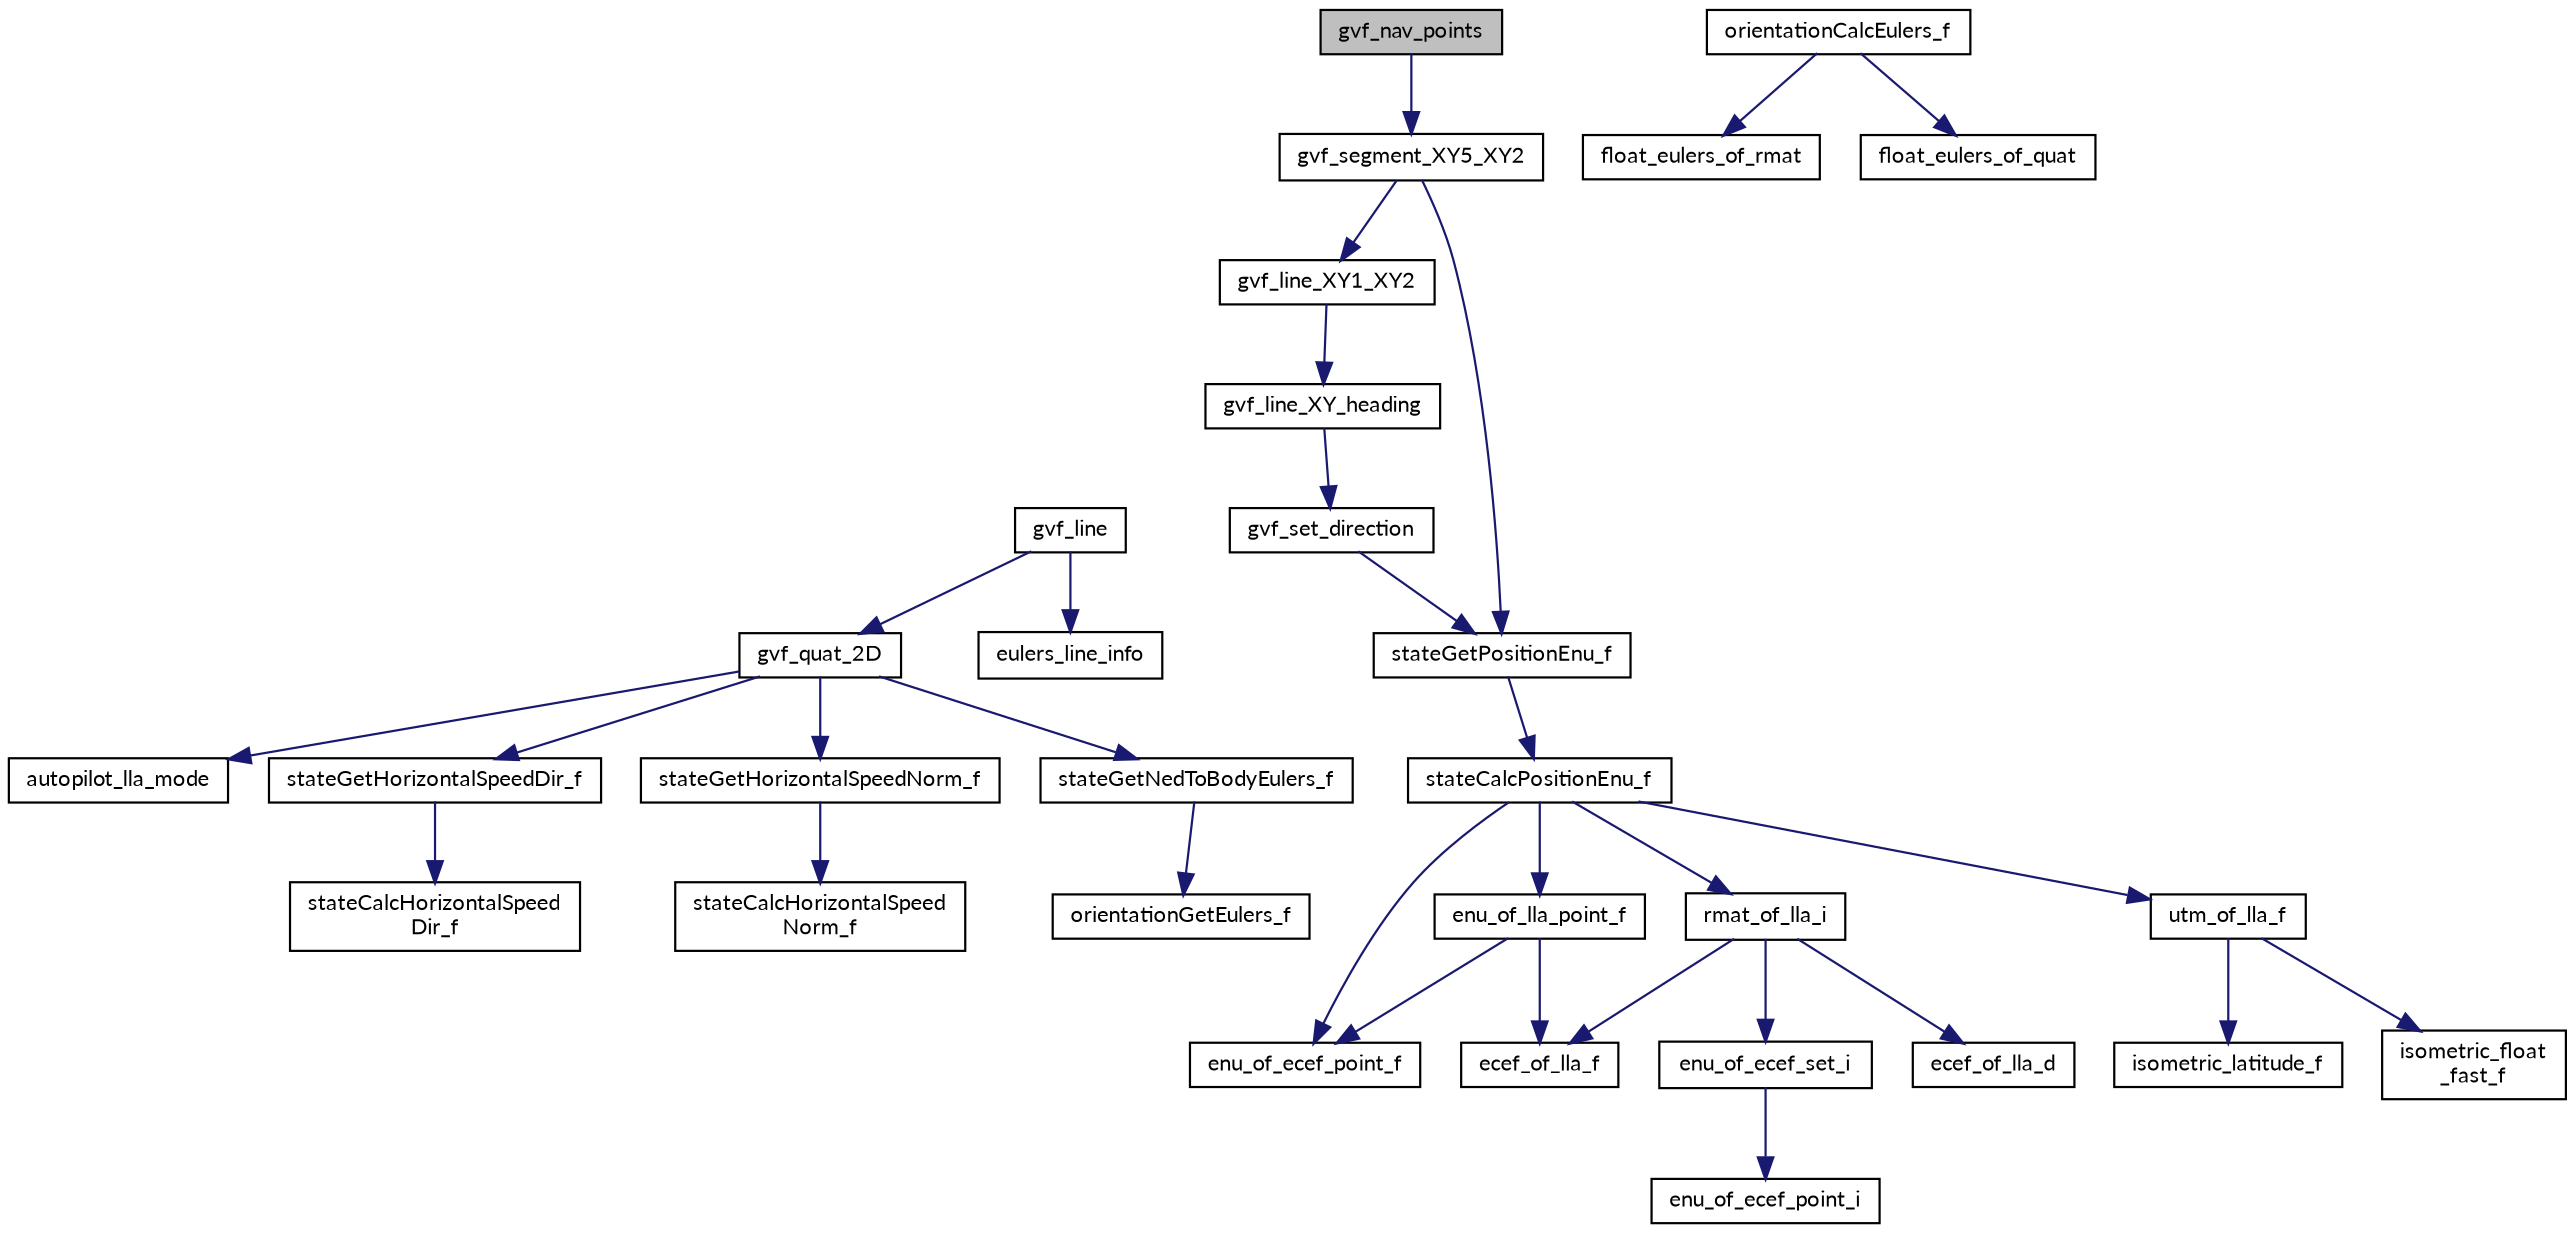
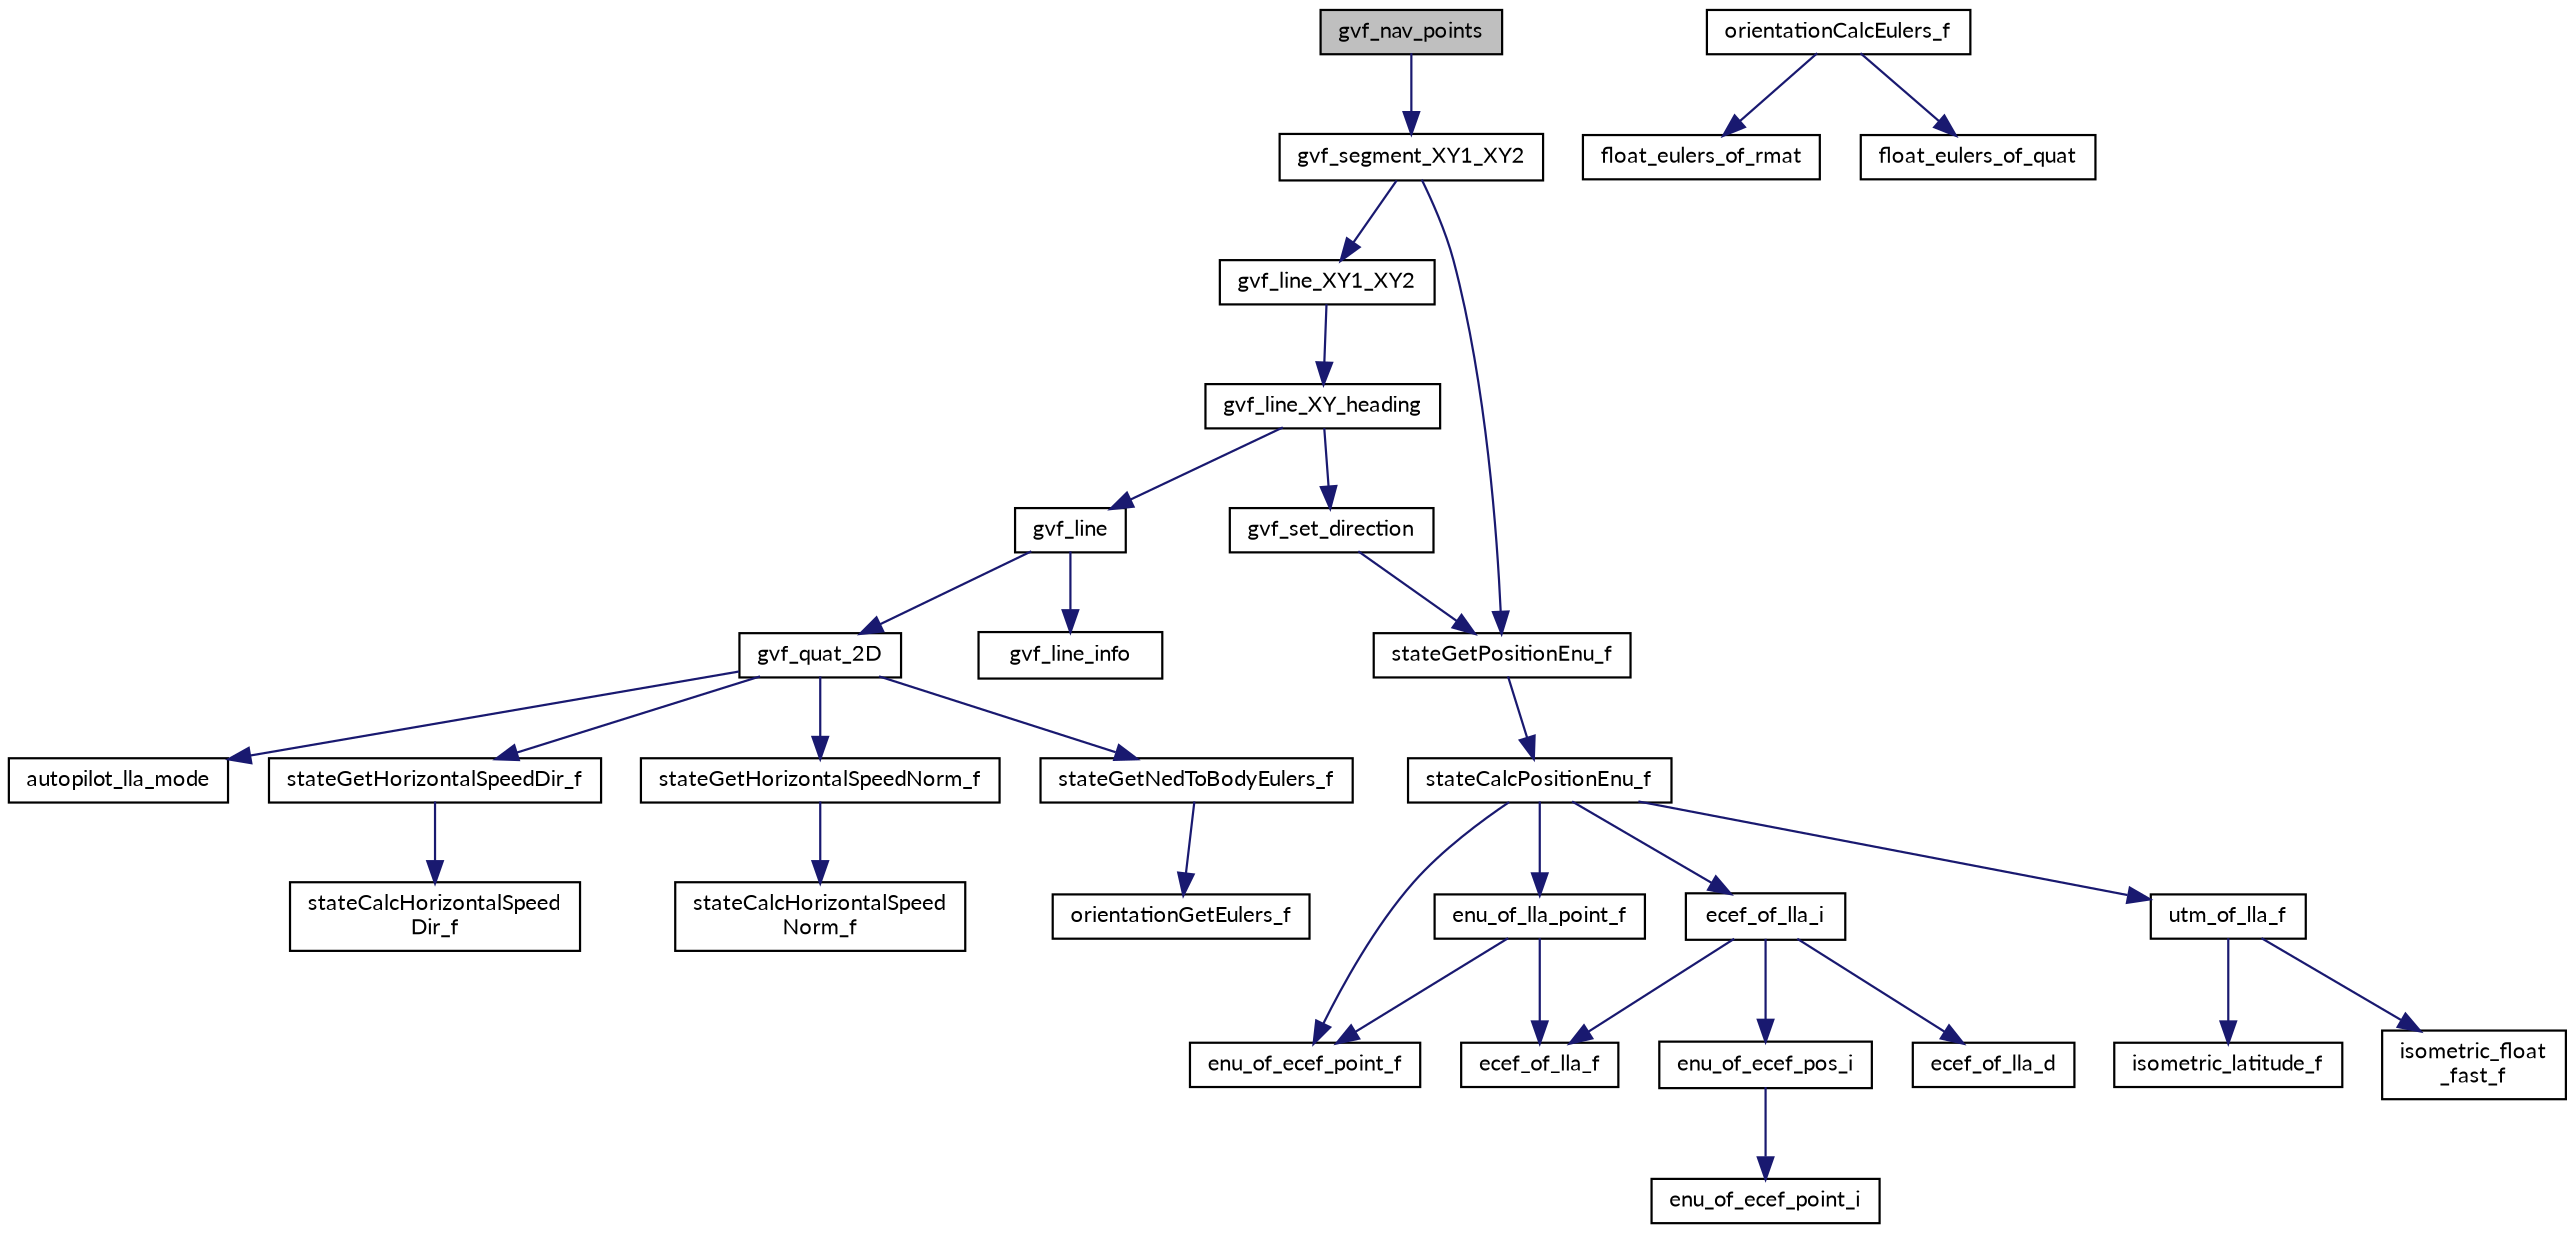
  digraph {
    fontname=Lato
    rankdir=TB
    node [color=black fillcolor=white fontname=Lato fontsize=10 shape=record style=filled]
    edge [color=midnightblue fontname=Lato fontsize=10 labelfontname=FreeSans labelfontsize=10 style=solid]
    n1 [fillcolor=grey75 fontcolor=black height=0.2 label=gvf_nav_points width=0.4]
-   n2 [height=0.2 label=gvf_segment_XY5_XY2 width=0.4]
+   n2 [height=0.2 label=gvf_segment_XY1_XY2 width=0.4]
    n3 [height=0.2 label=gvf_line_XY1_XY2 width=0.4]
    n4 [height=0.2 label=stateGetPositionEnu_f width=0.4]
    n5 [height=0.2 label=gvf_line_XY_heading width=0.4]
    n6 [height=0.2 label=stateCalcPositionEnu_f width=0.4]
    n7 [height=0.2 label=gvf_line width=0.4]
    n8 [height=0.2 label=gvf_set_direction width=0.4]
    n9 [height=0.2 label=gvf_quat_2D width=0.4]
-   n10 [height=0.2 label=eulers_line_info width=0.4]
+   n10 [height=0.2 label=gvf_line_info width=0.4]
    n11 [height=0.2 label=autopilot_lla_mode width=0.4]
    n12 [height=0.2 label=stateGetHorizontalSpeedDir_f width=0.4]
    n13 [height=0.2 label=stateGetHorizontalSpeedNorm_f width=0.4]
    n14 [height=0.2 label=stateGetNedToBodyEulers_f width=0.4]
    n15 [height=0.2 label="stateCalcHorizontalSpeed\lDir_f" width=0.4]
    n16 [height=0.2 label="stateCalcHorizontalSpeed\lNorm_f" width=0.4]
    n17 [height=0.2 label=orientationGetEulers_f width=0.4]
    n18 [height=0.2 label=orientationCalcEulers_f width=0.4]
    n19 [height=0.2 label=float_eulers_of_rmat width=0.4]
    n20 [height=0.2 label=float_eulers_of_quat width=0.4]
    n21 [height=0.2 label=enu_of_ecef_point_f width=0.4]
    n22 [height=0.2 label=enu_of_lla_point_f width=0.4]
-   n23 [height=0.2 label=rmat_of_lla_i width=0.4]
+   n23 [height=0.2 label=ecef_of_lla_i width=0.4]
    n24 [height=0.2 label=utm_of_lla_f width=0.4]
-   n25 [height=0.2 label=enu_of_ecef_set_i width=0.4]
+   n25 [height=0.2 label=enu_of_ecef_pos_i width=0.4]
    n26 [height=0.2 label=enu_of_ecef_point_i width=0.4]
    n27 [height=0.2 label=ecef_of_lla_f width=0.4]
    n28 [height=0.2 label=ecef_of_lla_d width=0.4]
    n29 [height=0.2 label=isometric_latitude_f width=0.4]
    n30 [height=0.2 label="isometric_float\l_fast_f" width=0.4]
    n1 -> n2
    n2 -> n3
    n2 -> n4
    n3 -> n5
    n4 -> n6
+   n5 -> n7
    n5 -> n8
    n6 -> n21
    n6 -> n22
    n6 -> n23
    n6 -> n24
    n7 -> n9
    n7 -> n10
    n8 -> n4
    n9 -> n11
    n9 -> n12
    n9 -> n13
    n9 -> n14
    n12 -> n15
    n13 -> n16
    n14 -> n17
    n18 -> n19
    n18 -> n20
    n22 -> n21
    n22 -> n27
    n23 -> n25
    n23 -> n27
    n23 -> n28
    n24 -> n29
    n24 -> n30
    n25 -> n26
  }
